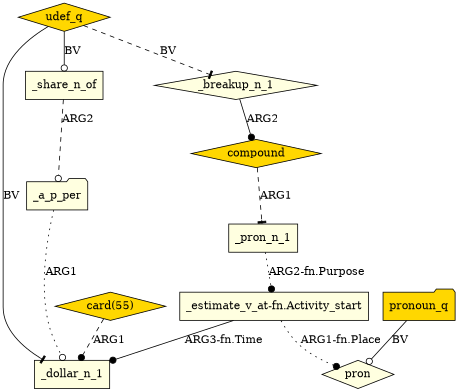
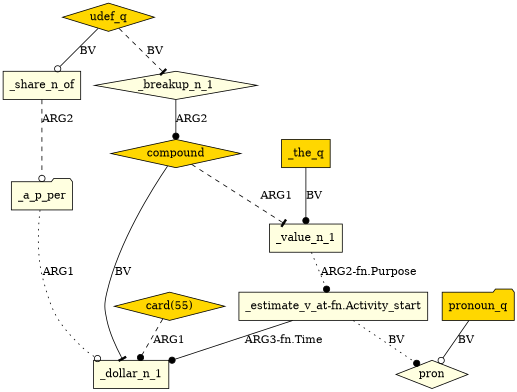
  digraph {
    node [fillcolor=lightyellow shape=box style=filled]
    edge [arrowhead=dot style=solid]
    _a_p_per [shape=folder]
    _dollar_n_1
    _share_n_of
    "card(55)" [fillcolor=gold shape=diamond]
    "_estimate_v_at-fn.Activity_start"
    pron [shape=diamond]
-   _value_n_1 [label=_pron_n_1]
+   _value_n_1
    udef_q [fillcolor=gold shape=diamond]
    _breakup_n_1 [shape=diamond]
    compound [fillcolor=gold shape=diamond]
+   _the_q [fillcolor=gold]
    pronoun_q [fillcolor=gold shape=folder]
    _a_p_per -> _dollar_n_1 [arrowhead=odot label=ARG1 style=dotted]
    _share_n_of -> _a_p_per [arrowhead=odot label=ARG2 style=dashed]
    "card(55)" -> _dollar_n_1 [label=ARG1 style=dashed]
    "_estimate_v_at-fn.Activity_start" -> _dollar_n_1 [label="ARG3-fn.Time"]
-   "_estimate_v_at-fn.Activity_start" -> pron [label="ARG1-fn.Place" style=dotted]
+   "_estimate_v_at-fn.Activity_start" -> pron [label=BV style=dotted]
    _value_n_1 -> "_estimate_v_at-fn.Activity_start" [label="ARG2-fn.Purpose" style=dotted]
-   udef_q -> _dollar_n_1 [arrowhead=tee label=BV]
+   compound -> _dollar_n_1 [arrowhead=tee label=BV]
    udef_q -> _share_n_of [arrowhead=odot label=BV]
    udef_q -> _breakup_n_1 [arrowhead=tee label=BV style=dashed]
    _breakup_n_1 -> compound [label=ARG2]
    compound -> _value_n_1 [arrowhead=tee label=ARG1 style=dashed]
+   _the_q -> _value_n_1 [label=BV]
    pronoun_q -> pron [arrowhead=odot label=BV]
  }
